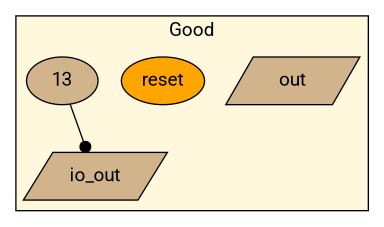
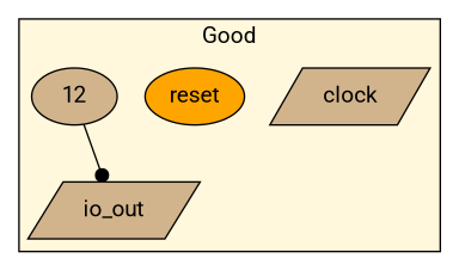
  digraph {
    rankdir=TB
    fontname=Roboto
    node [fillcolor=tan rank=0 shape=parallelogram style=filled fontname=Roboto]
-   n1 [label=out]
+   n1 [label=clock]
    n2 [fillcolor=orange label=reset shape=ellipse]
    n3 [label=io_out rank=1000]
-   n4 [BGCOLOR="#C0C0C0" label=13 shape=ellipse rank=""]
+   n4 [BGCOLOR="#C0C0C0" label=12 shape=ellipse rank=""]
    subgraph cluster_1 {
      bgcolor="#FFF8DC"
      label=Good
      n1
      n2
      n3
      n4
    }
    n4 -> n3 [arrowhead=dot fontname=Roboto]
  }
